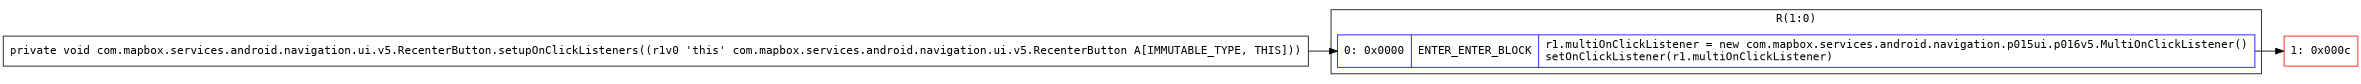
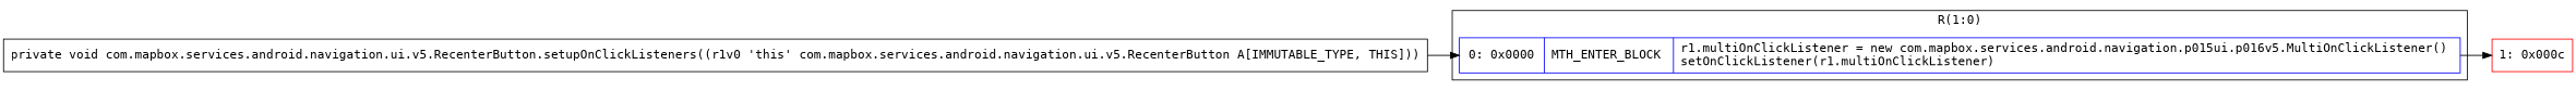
  digraph {
    rankdir=LR
    fontname="DejaVu Sans Mono"
    node [shape=record fontname="DejaVu Sans Mono"]
    edge [fontname="DejaVu Sans Mono"]
-   n1 [color=blue label="{0\:\ 0x0000|ENTER_ENTER_BLOCK\l|r1.multiOnClickListener = new com.mapbox.services.android.navigation.p015ui.p016v5.MultiOnClickListener()\lsetOnClickListener(r1.multiOnClickListener)\l}"]
+   n1 [color=blue label="{0\:\ 0x0000|MTH_ENTER_BLOCK\l|r1.multiOnClickListener = new com.mapbox.services.android.navigation.p015ui.p016v5.MultiOnClickListener()\lsetOnClickListener(r1.multiOnClickListener)\l}"]
    n2 [color=red label="{1\:\ 0x000c}"]
    n3 [label="{private void com.mapbox.services.android.navigation.ui.v5.RecenterButton.setupOnClickListeners((r1v0 'this' com.mapbox.services.android.navigation.ui.v5.RecenterButton A[IMMUTABLE_TYPE, THIS])) }"]
    subgraph cluster_1 {
      label="R(1:0)"
      n1
    }
    n1 -> n2
    n3 -> n1
  }
